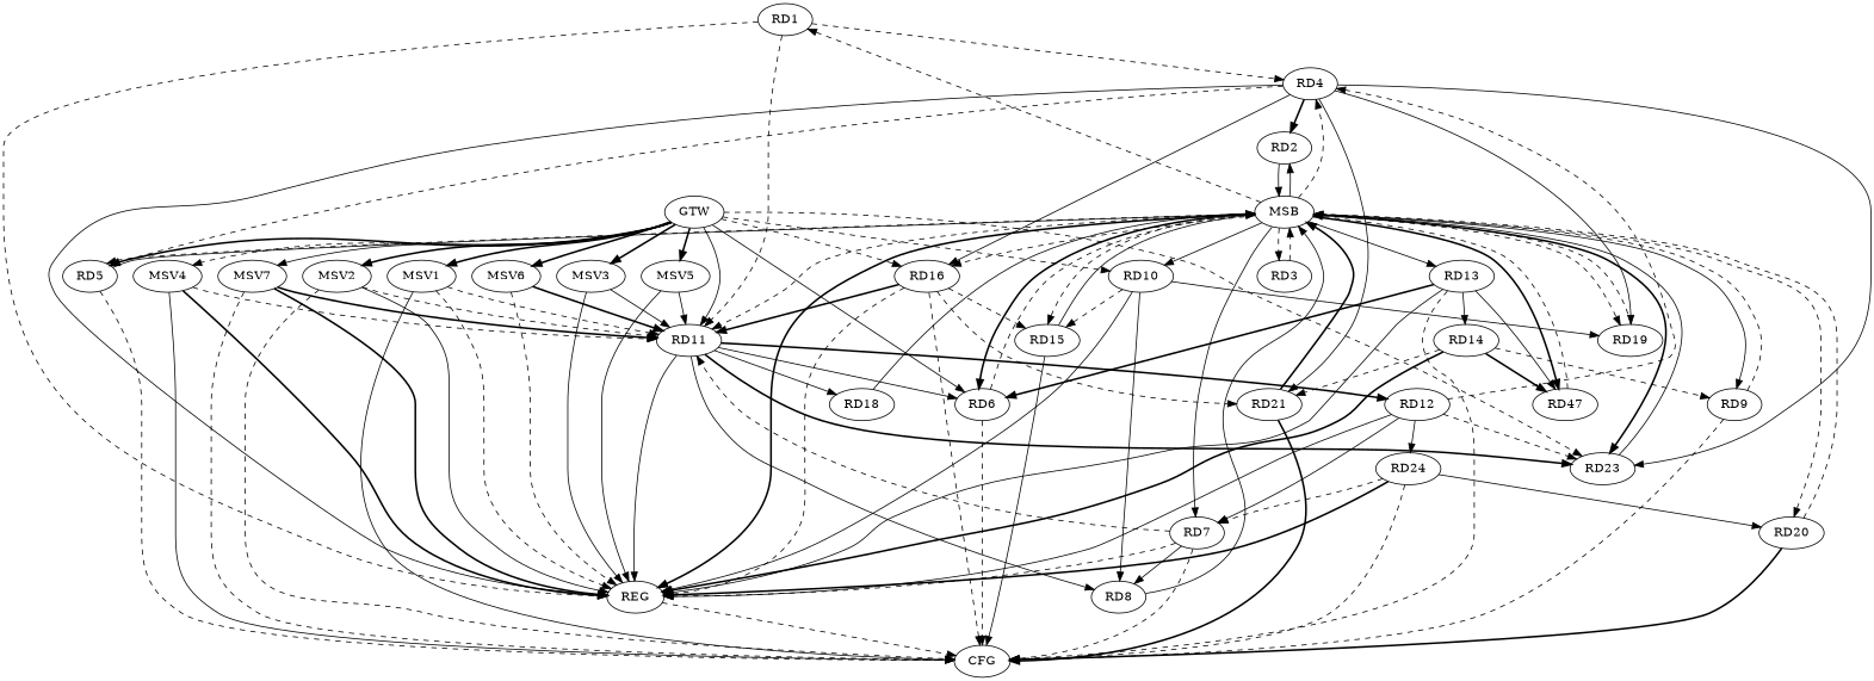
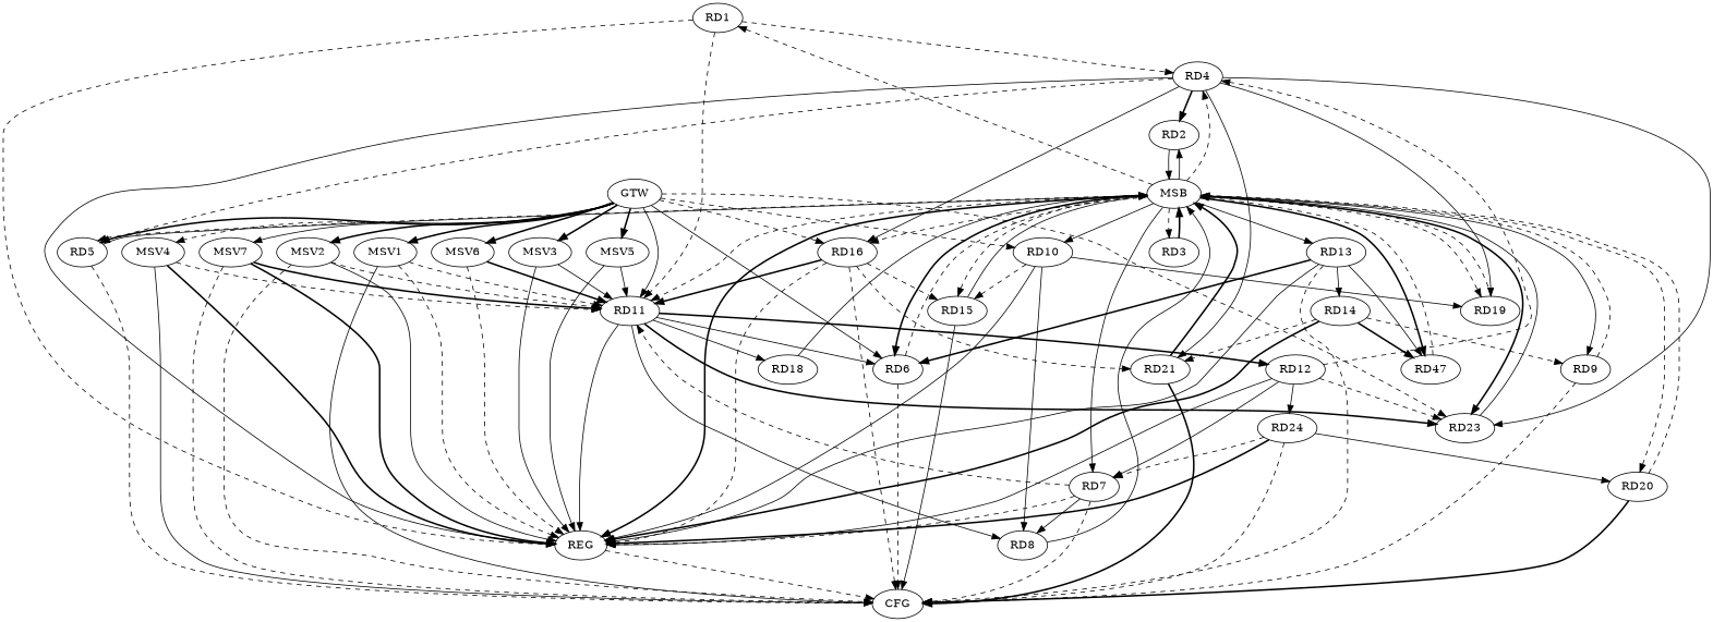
  strict digraph {
    edge [style=dashed]
    n1 [label=RD1]
    n2 [label=RD4]
    n3 [label=RD11]
    n4 [label=REG]
    n5 [label=RD2]
    n6 [label=RD5]
    n7 [label=RD16]
    n8 [label=RD19]
    n9 [label=RD21]
    n10 [label=RD23]
    n11 [label=RD6]
    n12 [label=RD8]
    n13 [label=RD12]
    n14 [label=RD18]
    n15 [label=CFG]
    n16 [label=MSB]
    n17 [label=RD3]
    n18 [label=RD7]
    n19 [label=RD9]
    n20 [label=RD10]
    n21 [label=RD15]
    n22 [label=RD13]
    n23 [label=RD47]
    n24 [label=RD20]
    n25 [label=RD24]
    n26 [label=RD14]
    n27 [label=GTW]
    n28 [label=MSV1]
    n29 [label=MSV2]
    n30 [label=MSV3]
    n31 [label=MSV4]
    n32 [label=MSV5]
    n33 [label=MSV6]
    n34 [label=MSV7]
    n1 -> n2
    n1 -> n3
    n1 -> n4
    n2 -> n4 [style=solid]
    n2 -> n5 [style=bold]
    n2 -> n6
    n2 -> n7 [style=solid]
    n2 -> n8 [style=solid]
    n2 -> n9 [style=solid]
    n2 -> n10 [style=solid]
    n3 -> n4 [style=solid]
    n3 -> n10 [style=bold]
    n3 -> n11 [style=solid]
    n3 -> n12 [style=solid]
    n3 -> n13 [style=bold]
    n3 -> n14 [style=solid]
    n4 -> n15
    n5 -> n16 [style=solid]
    n6 -> n15
    n6 -> n16 [style=solid]
    n7 -> n3 [style=bold]
    n7 -> n4
    n7 -> n9
    n7 -> n15
    n7 -> n21
    n8 -> n16
    n9 -> n15 [style=bold]
    n9 -> n16 [style=bold]
    n10 -> n16 [style=solid]
    n11 -> n15
    n11 -> n16
    n12 -> n16 [style=solid]
    n13 -> n2
    n13 -> n4 [style=solid]
    n13 -> n10
    n13 -> n18 [style=solid]
    n13 -> n25 [style=solid]
    n14 -> n16 [style=solid]
    n16 -> n1
    n16 -> n2
    n16 -> n3
    n16 -> n4 [style=bold]
    n16 -> n5 [style=solid]
    n16 -> n6
    n16 -> n7
    n16 -> n8
    n16 -> n10 [style=bold]
    n16 -> n11 [style=bold]
    n16 -> n17
    n16 -> n18 [style=solid]
    n16 -> n19 [style=solid]
    n16 -> n20 [style=solid]
    n16 -> n21
    n16 -> n22 [style=solid]
    n16 -> n23 [style=bold]
    n16 -> n24
-   n17 -> n16
+   n17 -> n16 [style=bold]
    n18 -> n3
    n18 -> n4
    n18 -> n12 [style=solid]
    n18 -> n15
    n19 -> n15
    n19 -> n16
    n20 -> n4 [style=solid]
    n20 -> n8 [style=solid]
    n20 -> n12 [style=solid]
    n20 -> n21
    n21 -> n15 [style=solid]
    n21 -> n16 [style=solid]
    n22 -> n4 [style=solid]
    n22 -> n11 [style=bold]
    n22 -> n15
    n22 -> n23 [style=solid]
    n22 -> n26 [style=solid]
    n23 -> n16
    n24 -> n15 [style=bold]
    n24 -> n16
    n25 -> n4 [style=bold]
    n25 -> n15
    n25 -> n18
    n25 -> n24 [style=solid]
    n26 -> n4 [style=bold]
    n26 -> n9
    n26 -> n19
    n26 -> n23 [style=bold]
    n27 -> n3 [style=solid]
    n27 -> n6 [style=bold]
    n27 -> n7
    n27 -> n10
    n27 -> n11 [style=solid]
    n27 -> n20
    n27 -> n28 [style=bold]
    n27 -> n29 [style=bold]
    n27 -> n30 [style=bold]
    n27 -> n31
    n27 -> n32 [style=bold]
    n27 -> n33 [style=bold]
    n27 -> n34 [style=solid]
    n28 -> n3
    n28 -> n4
    n28 -> n15 [style=solid]
    n29 -> n3
    n29 -> n4 [style=solid]
    n29 -> n15
    n30 -> n3 [style=solid]
    n30 -> n4 [style=solid]
    n31 -> n3
    n31 -> n4 [style=bold]
    n31 -> n15 [style=solid]
    n32 -> n3 [style=solid]
    n32 -> n4 [style=solid]
    n33 -> n3 [style=bold]
    n33 -> n4
    n34 -> n3 [style=bold]
    n34 -> n4 [style=bold]
    n34 -> n15
  }
